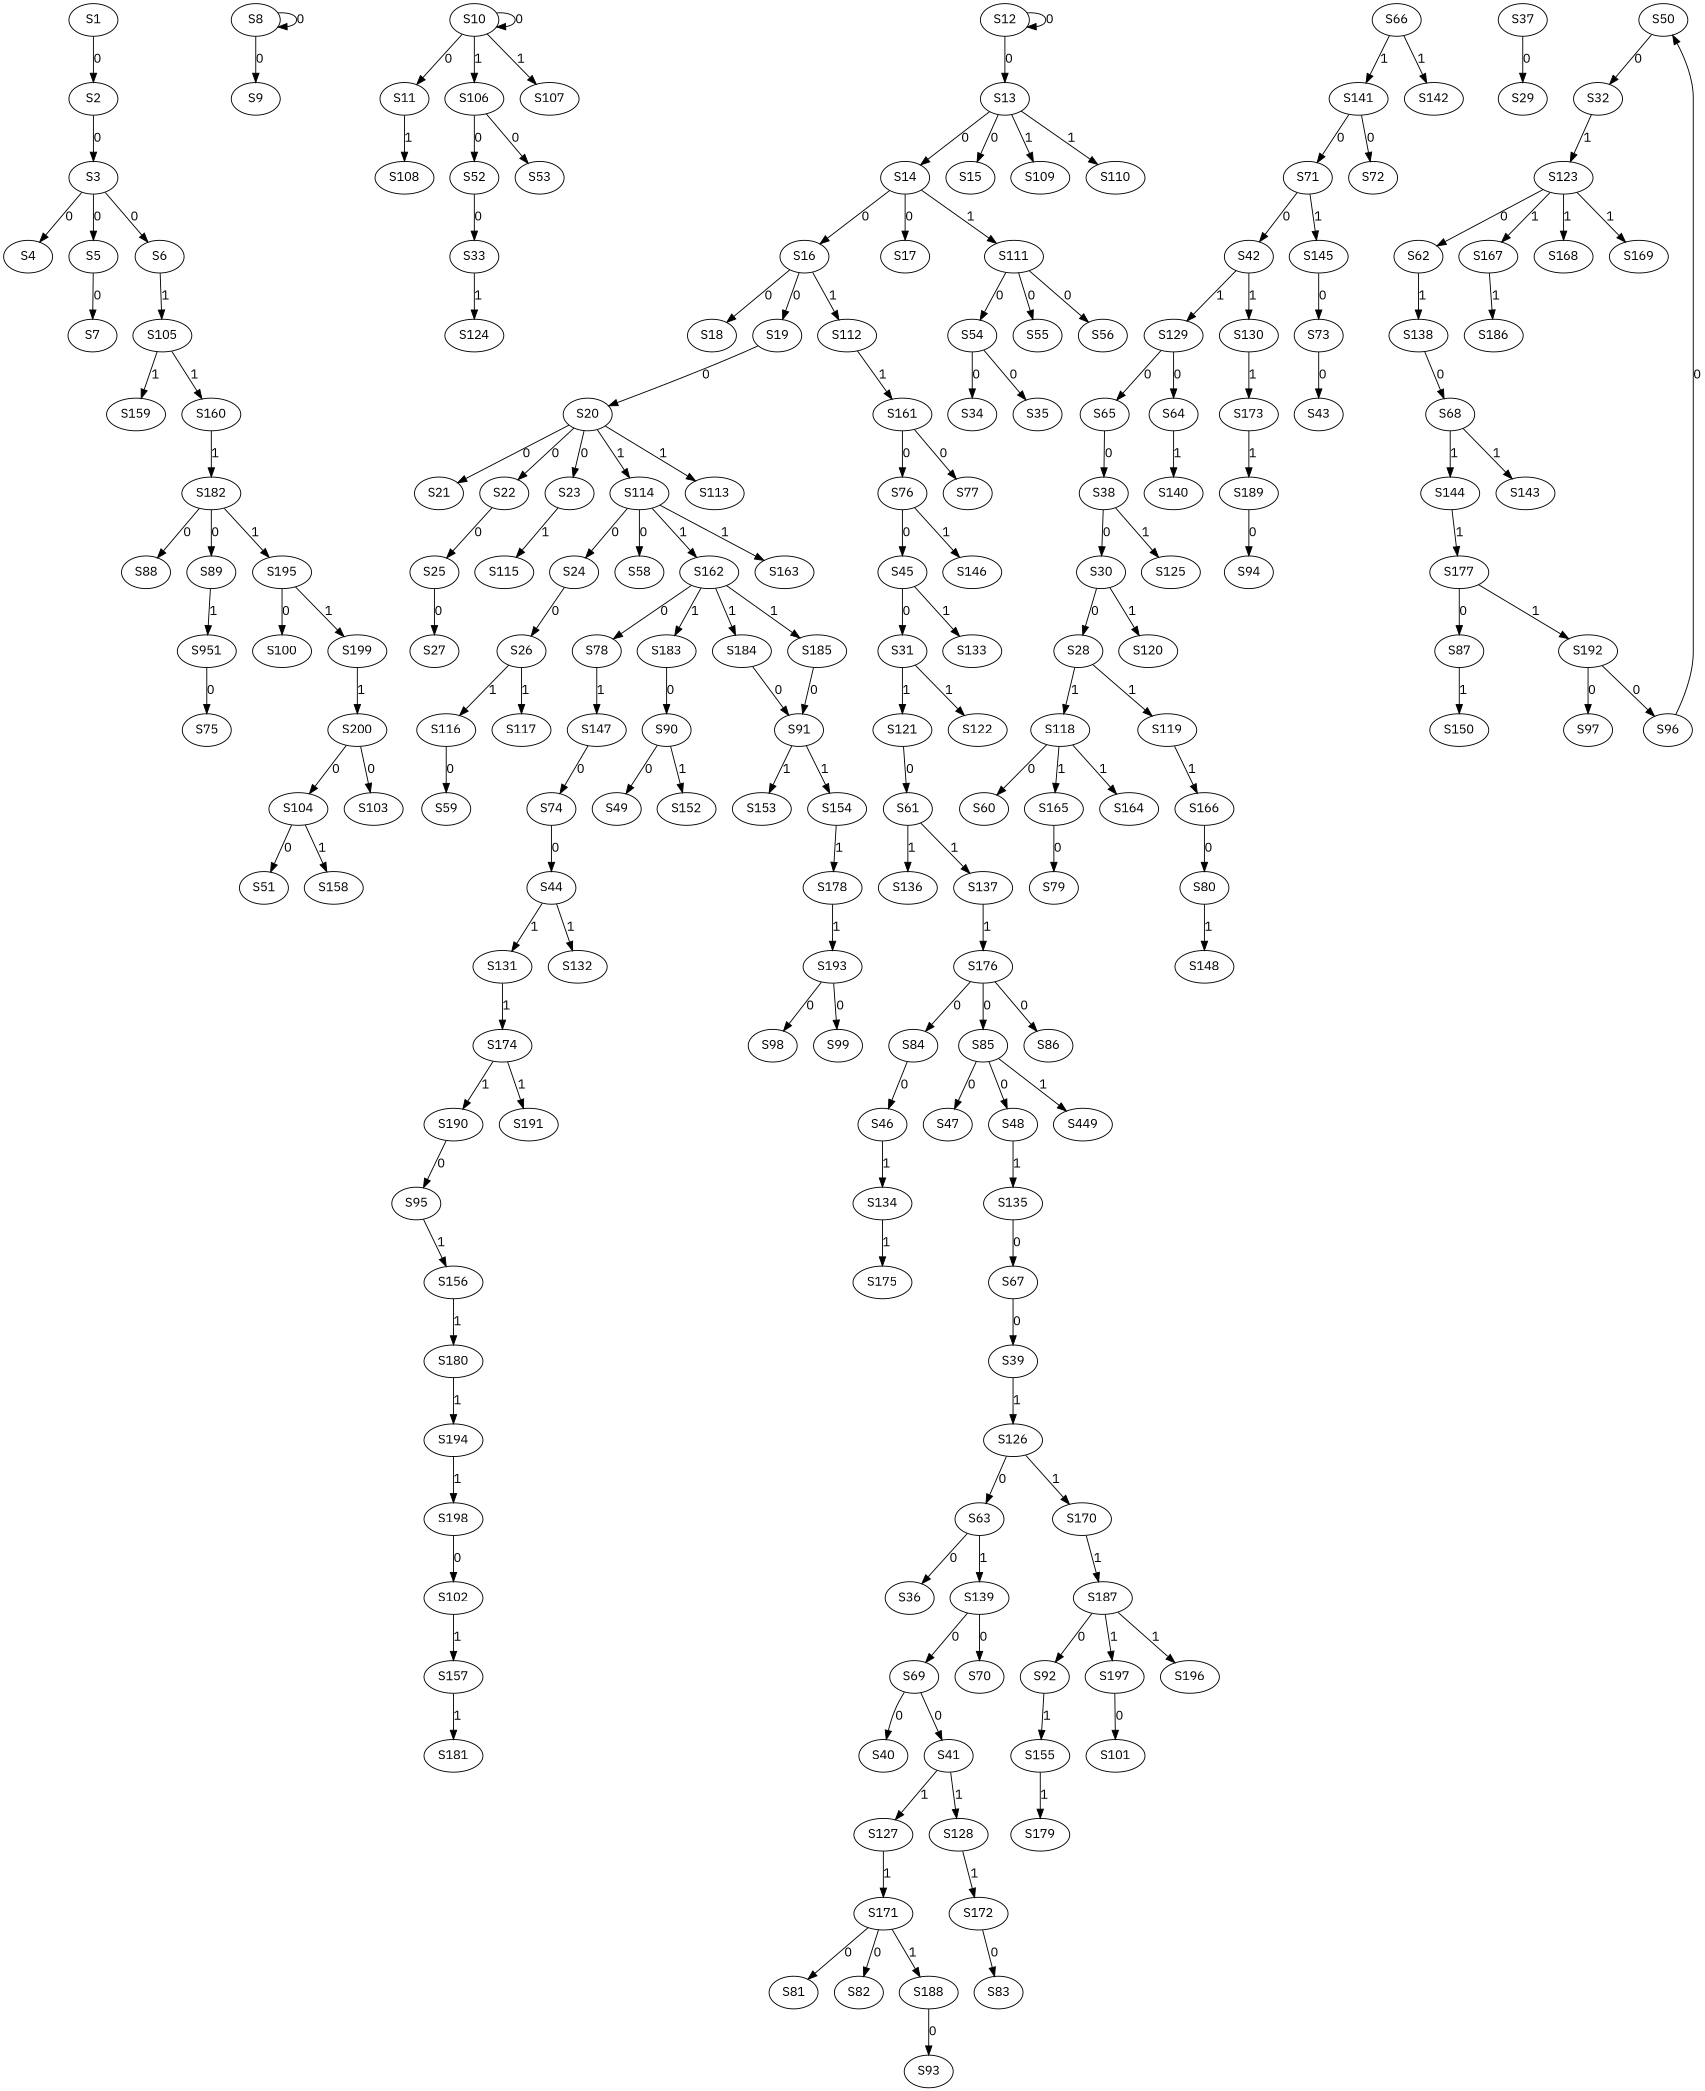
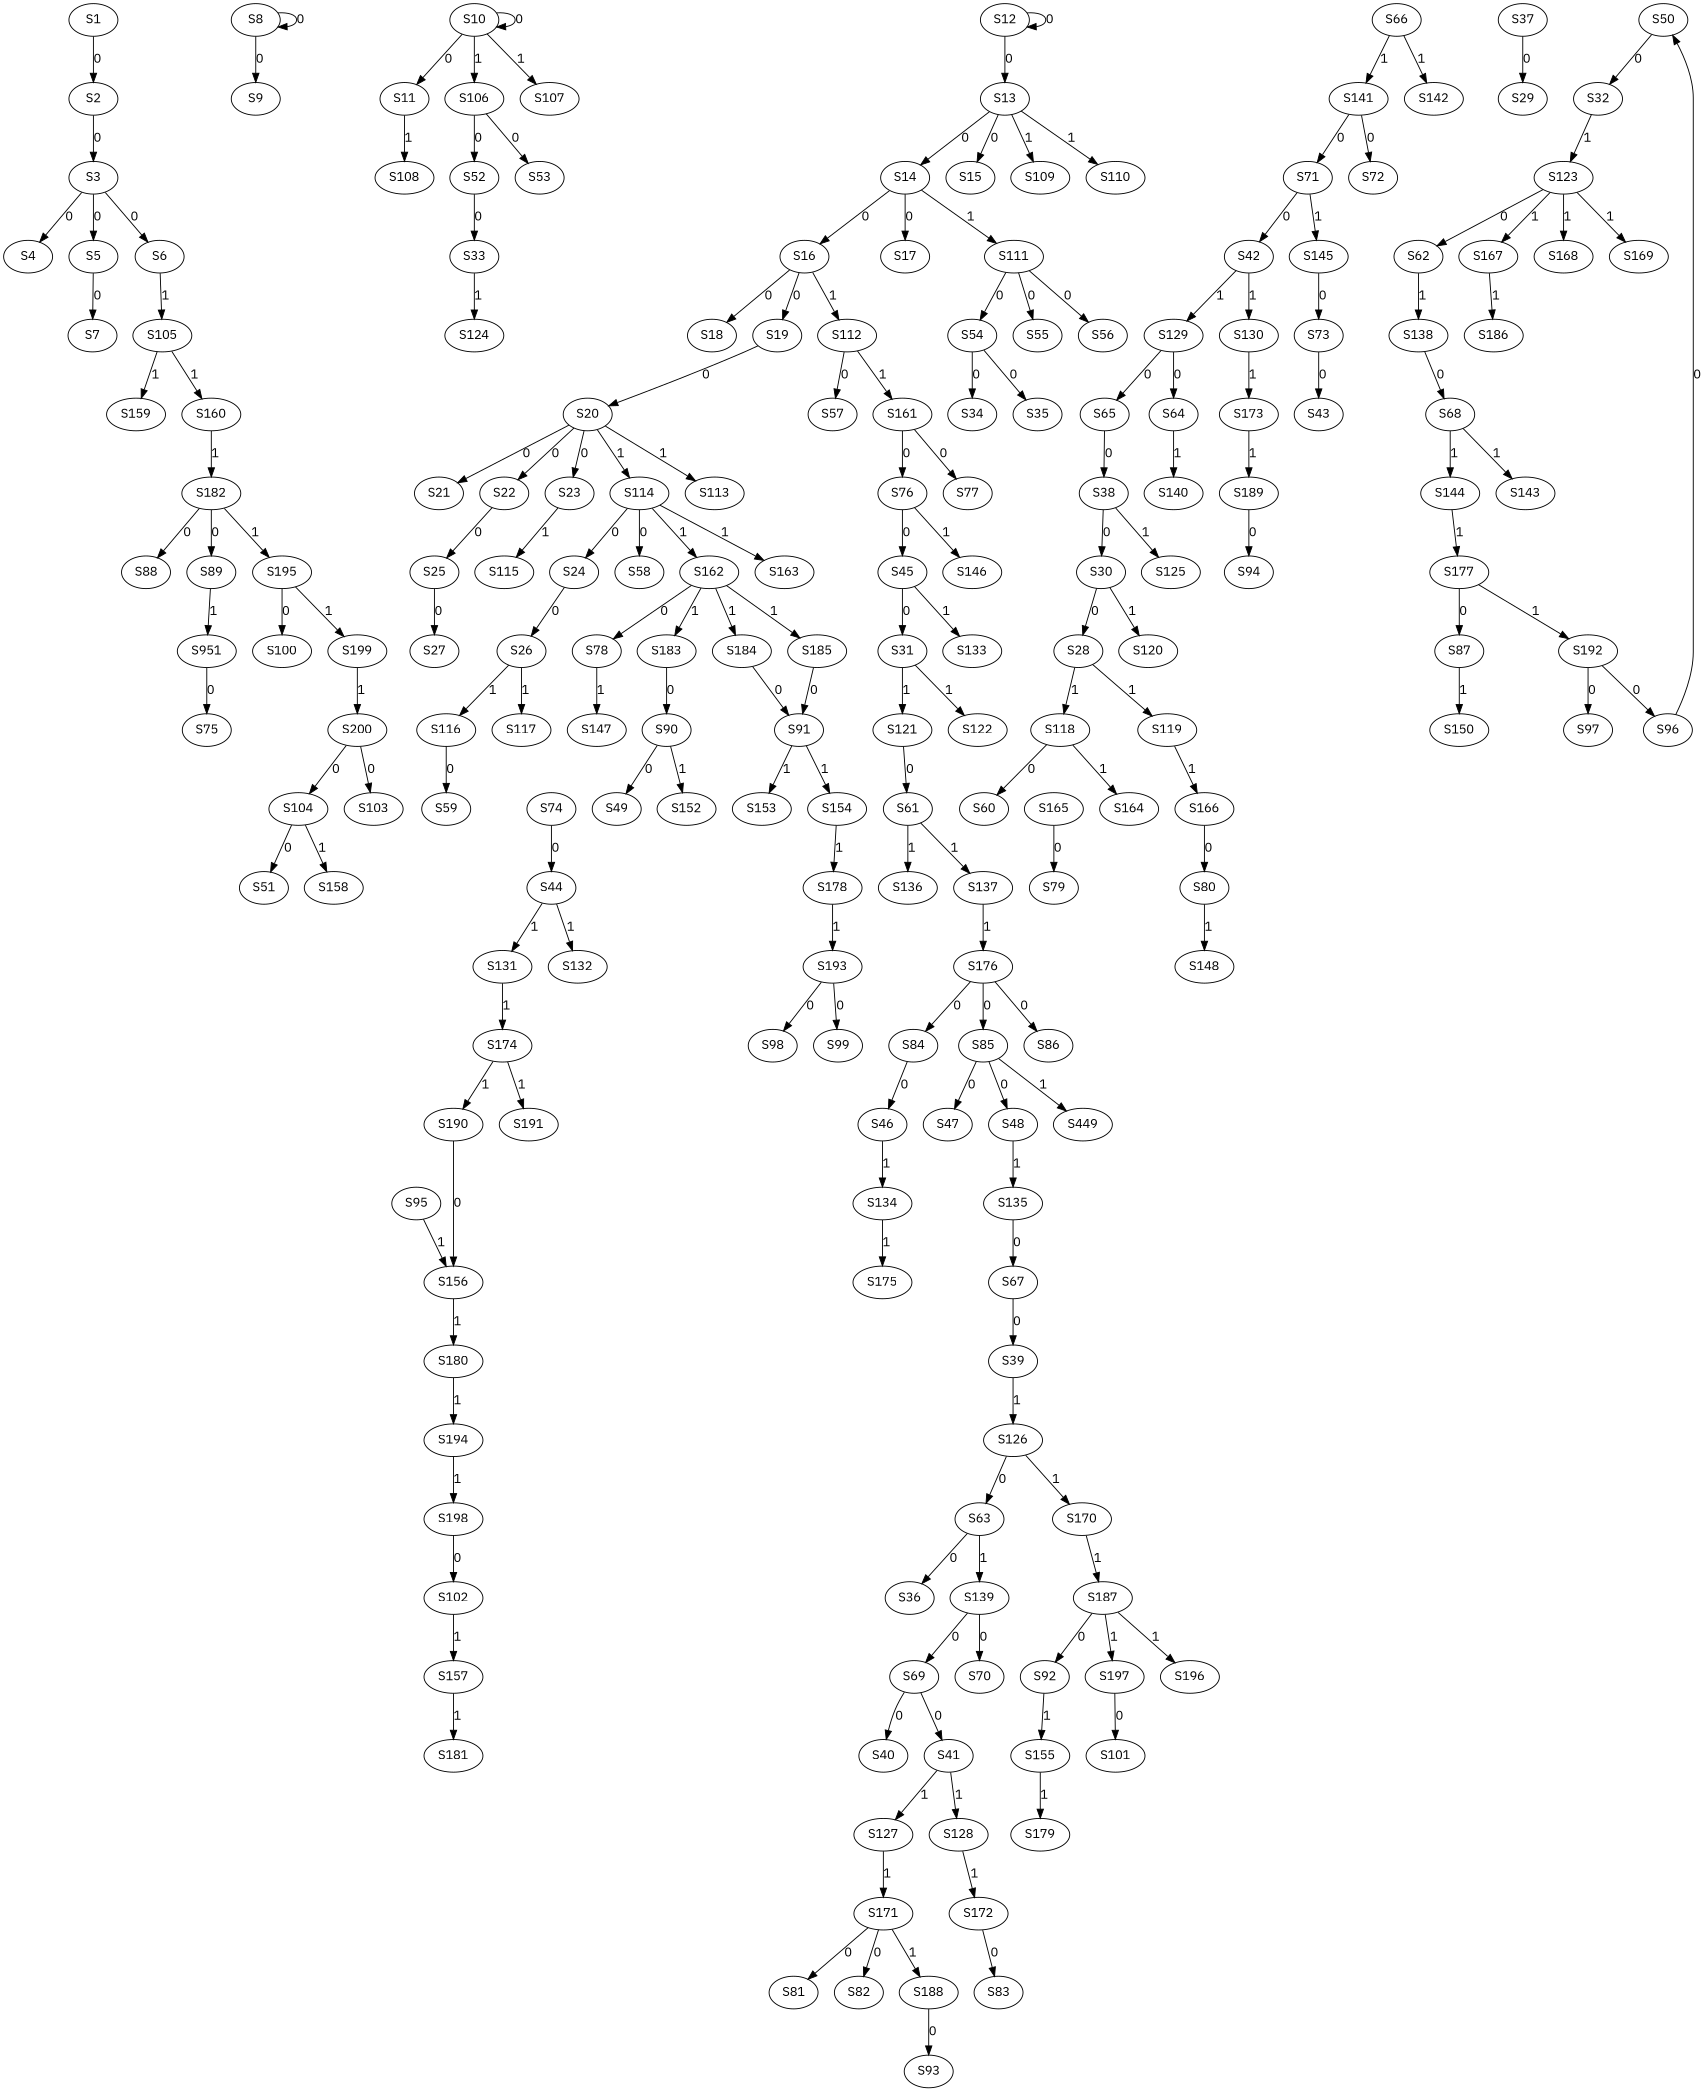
  strict digraph {
    fontname="IBM Plex Sans"
    node [fontname="IBM Plex Sans"]
    edge [fontname="IBM Plex Sans"]
    S1
    S2
    S3
    S4
    S5
    S6
    S7
    S105
    S159
    S160
    S8
    S9
    S10
    S11
    S106
    S107
    S108
    S52
    S53
    S12
    S13
    S14
    S15
    S109
    S110
    S16
    S17
    S111
    S18
    S19
    S112
    S54
    S55
    S56
    S20
+   S57
    S161
    S21
    S22
    S23
    S114
    S113
    S25
    S115
    S24
    S26
    S58
    S162
    S163
    S27
    S116
    S117
    S59
    S30
    S28
    S120
    S118
    S119
    S60
    S165
    S164
    S166
    S37
    S29
    S38
    S125
    S45
    S31
    S133
    S121
    S122
    S61
    S50
    S32
    S123
    S62
    S167
    S168
    S169
    S33
    S124
    S34
    S35
    S63
    S36
    S139
    S69
    S70
    S65
    S67
    S39
    S126
    S170
    S40
    S41
    S127
    S128
    S171
    S172
    S71
    S42
    S145
    S129
    S130
    S73
    S64
    S173
    S43
    S74
    S44
    S131
    S132
    S174
    S76
    S146
    S84
    S46
    S134
    S175
    S85
    S47
    S48
    n123 [label=S449]
    S135
    S90
    S49
    S152
    S96
    S104
    S51
    S158
    S77
    S78
    S183
    S184
    S185
    S79
    S136
    S137
    S176
    S138
    S186
    S68
    S187
    S140
    S66
    S141
    S142
    S189
    S72
    S143
    S144
    S177
    S147
    n155 [label=S951]
    S75
    S91
    S80
    S148
    S81
    S82
    S188
    S93
    S83
    S86
    S87
    S192
    S150
    S97
    S182
    S88
    S89
    S195
    S100
    S199
    S153
    S154
    S178
    S92
    S197
    S196
    S155
    S101
    S179
    S94
    S190
    S95
    S156
    S180
    S193
    S98
    S99
    S200
    S198
    S102
    S157
    S181
    S103
    S191
    S194
    S1 -> S2 [label=0]
    S2 -> S3 [label=0]
    S3 -> S4 [label=0]
    S3 -> S5 [label=0]
    S3 -> S6 [label=0]
    S5 -> S7 [label=0]
    S6 -> S105 [label=1]
    S105 -> S159 [label=1]
    S105 -> S160 [label=1]
    S160 -> S182 [label=1]
    S8 -> S8 [label=0]
    S8 -> S9 [label=0]
    S10 -> S10 [label=0]
    S10 -> S11 [label=0]
    S10 -> S106 [label=1]
    S10 -> S107 [label=1]
    S11 -> S108 [label=1]
    S106 -> S52 [label=0]
    S106 -> S53 [label=0]
    S52 -> S33 [label=0]
    S12 -> S12 [label=0]
    S12 -> S13 [label=0]
    S13 -> S14 [label=0]
    S13 -> S15 [label=0]
    S13 -> S109 [label=1]
    S13 -> S110 [label=1]
    S14 -> S16 [label=0]
    S14 -> S17 [label=0]
    S14 -> S111 [label=1]
    S16 -> S18 [label=0]
    S16 -> S19 [label=0]
    S16 -> S112 [label=1]
    S111 -> S54 [label=0]
    S111 -> S55 [label=0]
    S111 -> S56 [label=0]
    S19 -> S20 [label=0]
+   S112 -> S57 [label=0]
    S112 -> S161 [label=1]
    S54 -> S34 [label=0]
    S54 -> S35 [label=0]
    S20 -> S21 [label=0]
    S20 -> S22 [label=0]
    S20 -> S23 [label=0]
    S20 -> S114 [label=1]
    S20 -> S113 [label=1]
    S161 -> S76 [label=0]
    S161 -> S77 [label=0]
    S22 -> S25 [label=0]
    S23 -> S115 [label=1]
    S114 -> S24 [label=0]
    S114 -> S58 [label=0]
    S114 -> S162 [label=1]
    S114 -> S163 [label=1]
    S25 -> S27 [label=0]
    S24 -> S26 [label=0]
    S26 -> S116 [label=1]
    S26 -> S117 [label=1]
    S162 -> S78 [label=0]
    S162 -> S183 [label=1]
    S162 -> S184 [label=1]
    S162 -> S185 [label=1]
    S116 -> S59 [label=0]
    S30 -> S28 [label=0]
    S30 -> S120 [label=1]
    S28 -> S118 [label=1]
    S28 -> S119 [label=1]
    S118 -> S60 [label=0]
-   S118 -> S165 [label=1]
    S118 -> S164 [label=1]
    S119 -> S166 [label=1]
    S165 -> S79 [label=0]
    S166 -> S80 [label=0]
    S37 -> S29 [label=0]
    S38 -> S30 [label=0]
    S38 -> S125 [label=1]
    S45 -> S31 [label=0]
    S45 -> S133 [label=1]
    S31 -> S121 [label=1]
    S31 -> S122 [label=1]
    S121 -> S61 [label=0]
    S61 -> S136 [label=1]
    S61 -> S137 [label=1]
    S50 -> S32 [label=0]
    S32 -> S123 [label=1]
    S123 -> S62 [label=0]
    S123 -> S167 [label=1]
    S123 -> S168 [label=1]
    S123 -> S169 [label=1]
    S62 -> S138 [label=1]
    S167 -> S186 [label=1]
    S33 -> S124 [label=1]
    S63 -> S36 [label=0]
    S63 -> S139 [label=1]
    S139 -> S69 [label=0]
    S139 -> S70 [label=0]
    S69 -> S40 [label=0]
    S69 -> S41 [label=0]
    S65 -> S38 [label=0]
    S67 -> S39 [label=0]
    S39 -> S126 [label=1]
    S126 -> S63 [label=0]
    S126 -> S170 [label=1]
    S170 -> S187 [label=1]
    S41 -> S127 [label=1]
    S41 -> S128 [label=1]
    S127 -> S171 [label=1]
    S128 -> S172 [label=1]
    S171 -> S81 [label=0]
    S171 -> S82 [label=0]
    S171 -> S188 [label=1]
    S172 -> S83 [label=0]
    S71 -> S42 [label=0]
    S71 -> S145 [label=1]
    S42 -> S129 [label=1]
    S42 -> S130 [label=1]
    S145 -> S73 [label=0]
    S129 -> S65 [label=0]
    S129 -> S64 [label=0]
    S130 -> S173 [label=1]
    S73 -> S43 [label=0]
    S64 -> S140 [label=1]
    S173 -> S189 [label=1]
    S74 -> S44 [label=0]
    S44 -> S131 [label=1]
    S44 -> S132 [label=1]
    S131 -> S174 [label=1]
    S174 -> S190 [label=1]
    S174 -> S191 [label=1]
    S76 -> S45 [label=0]
    S76 -> S146 [label=1]
    S84 -> S46 [label=0]
    S46 -> S134 [label=1]
    S134 -> S175 [label=1]
    S85 -> S47 [label=0]
    S85 -> S48 [label=0]
    S85 -> n123 [label=1]
    S48 -> S135 [label=1]
    S135 -> S67 [label=0]
    S90 -> S49 [label=0]
    S90 -> S152 [label=1]
    S96 -> S50 [label=0]
    S104 -> S51 [label=0]
    S104 -> S158 [label=1]
    S78 -> S147 [label=1]
    S183 -> S90 [label=0]
    S184 -> S91 [label=0]
    S185 -> S91 [label=0]
    S137 -> S176 [label=1]
    S176 -> S84 [label=0]
    S176 -> S85 [label=0]
    S176 -> S86 [label=0]
    S138 -> S68 [label=0]
    S68 -> S143 [label=1]
    S68 -> S144 [label=1]
    S187 -> S92 [label=0]
    S187 -> S197 [label=1]
    S187 -> S196 [label=1]
    S66 -> S141 [label=1]
    S66 -> S142 [label=1]
    S141 -> S71 [label=0]
    S141 -> S72 [label=0]
    S189 -> S94 [label=0]
    S144 -> S177 [label=1]
    S177 -> S87 [label=0]
    S177 -> S192 [label=1]
-   S147 -> S74 [label=0]
    n155 -> S75 [label=0]
    S91 -> S153 [label=1]
    S91 -> S154 [label=1]
    S80 -> S148 [label=1]
    S188 -> S93 [label=0]
    S87 -> S150 [label=1]
    S192 -> S96 [label=0]
    S192 -> S97 [label=0]
    S182 -> S88 [label=0]
    S182 -> S89 [label=0]
    S182 -> S195 [label=1]
    S89 -> n155 [label=1]
    S195 -> S100 [label=0]
    S195 -> S199 [label=1]
    S199 -> S200 [label=1]
    S154 -> S178 [label=1]
    S178 -> S193 [label=1]
    S92 -> S155 [label=1]
    S197 -> S101 [label=0]
    S155 -> S179 [label=1]
-   S190 -> S95 [label=0]
+   S190 -> S156 [label=0]
    S95 -> S156 [label=1]
    S156 -> S180 [label=1]
    S180 -> S194 [label=1]
    S193 -> S98 [label=0]
    S193 -> S99 [label=0]
    S200 -> S104 [label=0]
    S200 -> S103 [label=0]
    S198 -> S102 [label=0]
    S102 -> S157 [label=1]
    S157 -> S181 [label=1]
    S194 -> S198 [label=1]
  }
